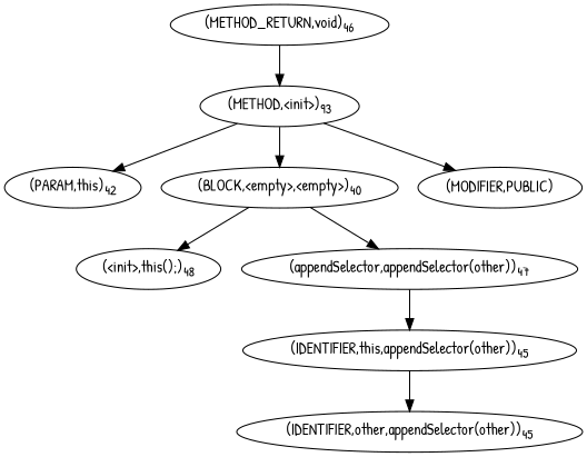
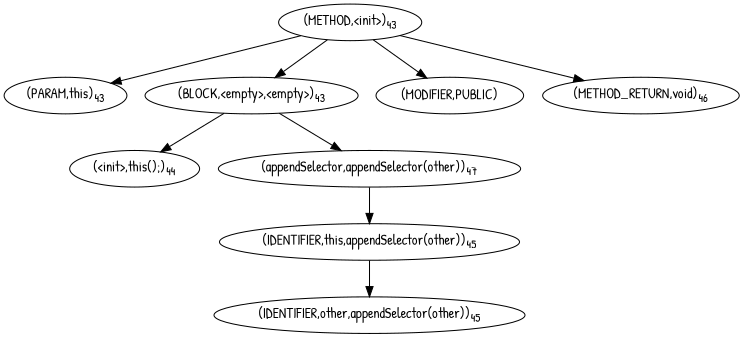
  digraph {
    fontname="Patrick Hand"
    node [fontname="Patrick Hand"]
    edge [fontname="Patrick Hand"]
-   n1 [label=<(METHOD,&lt;init&gt;)<SUB>93</SUB>>]
-   n2 [label=<(PARAM,this)<SUB>42</SUB>>]
-   n3 [label=<(BLOCK,&lt;empty&gt;,&lt;empty&gt;)<SUB>40</SUB>>]
+   n1 [label=<(METHOD,&lt;init&gt;)<SUB>43</SUB>>]
+   n2 [label=<(PARAM,this)<SUB>43</SUB>>]
+   n3 [label=<(BLOCK,&lt;empty&gt;,&lt;empty&gt;)<SUB>43</SUB>>]
    n4 [label=<(MODIFIER,PUBLIC)>]
    n5 [label=<(METHOD_RETURN,void)<SUB>46</SUB>>]
-   n6 [label=<(&lt;init&gt;,this();)<SUB>48</SUB>>]
+   n6 [label=<(&lt;init&gt;,this();)<SUB>44</SUB>>]
    n7 [label=<(appendSelector,appendSelector(other))<SUB>47</SUB>>]
    n8 [label=<(IDENTIFIER,this,appendSelector(other))<SUB>45</SUB>>]
    n9 [label=<(IDENTIFIER,other,appendSelector(other))<SUB>45</SUB>>]
    n1 -> n2
    n1 -> n3
    n1 -> n4
-   n5 -> n1
+   n1 -> n5
    n3 -> n6
    n3 -> n7
    n7 -> n8
    n8 -> n9
  }
